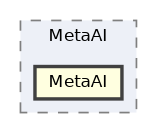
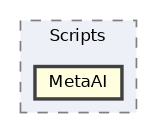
  digraph {
    compound=true
    n1 [color=grey25 fillcolor=lightyellow fontname=Helvetica fontsize=10 height=0.2 label=MetaAI shape=box style="filled,bold" width=0.4]
    subgraph cluster_1 {
      bgcolor="#edf0f7"
      fontname=Helvetica
      fontsize=10
-     label=MetaAI
+     label=Scripts
      pencolor=grey50
      style="filled,dashed"
      n1
    }
  }
